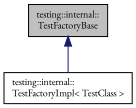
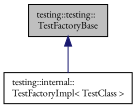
  digraph {
    fontname="EB Garamond"
    node [color=black fontname="EB Garamond" fontsize=10 shape=record style=filled]
-   n1 [fillcolor=grey75 fontcolor=black height=0.2 label="testing::internal::\lTestFactoryBase" width=0.4]
+   n1 [fillcolor=grey75 fontcolor=black height=0.2 label="testing::testing::\lTestFactoryBase" width=0.4]
    n2 [fillcolor=white height=0.2 label="testing::internal::\lTestFactoryImpl\< TestClass \>" width=0.4]
    n1 -> n2 [color=midnightblue dir=back fontname="EB Garamond" fontsize=10 labelfontname=Helvetica labelfontsize=10 style=solid]
  }
